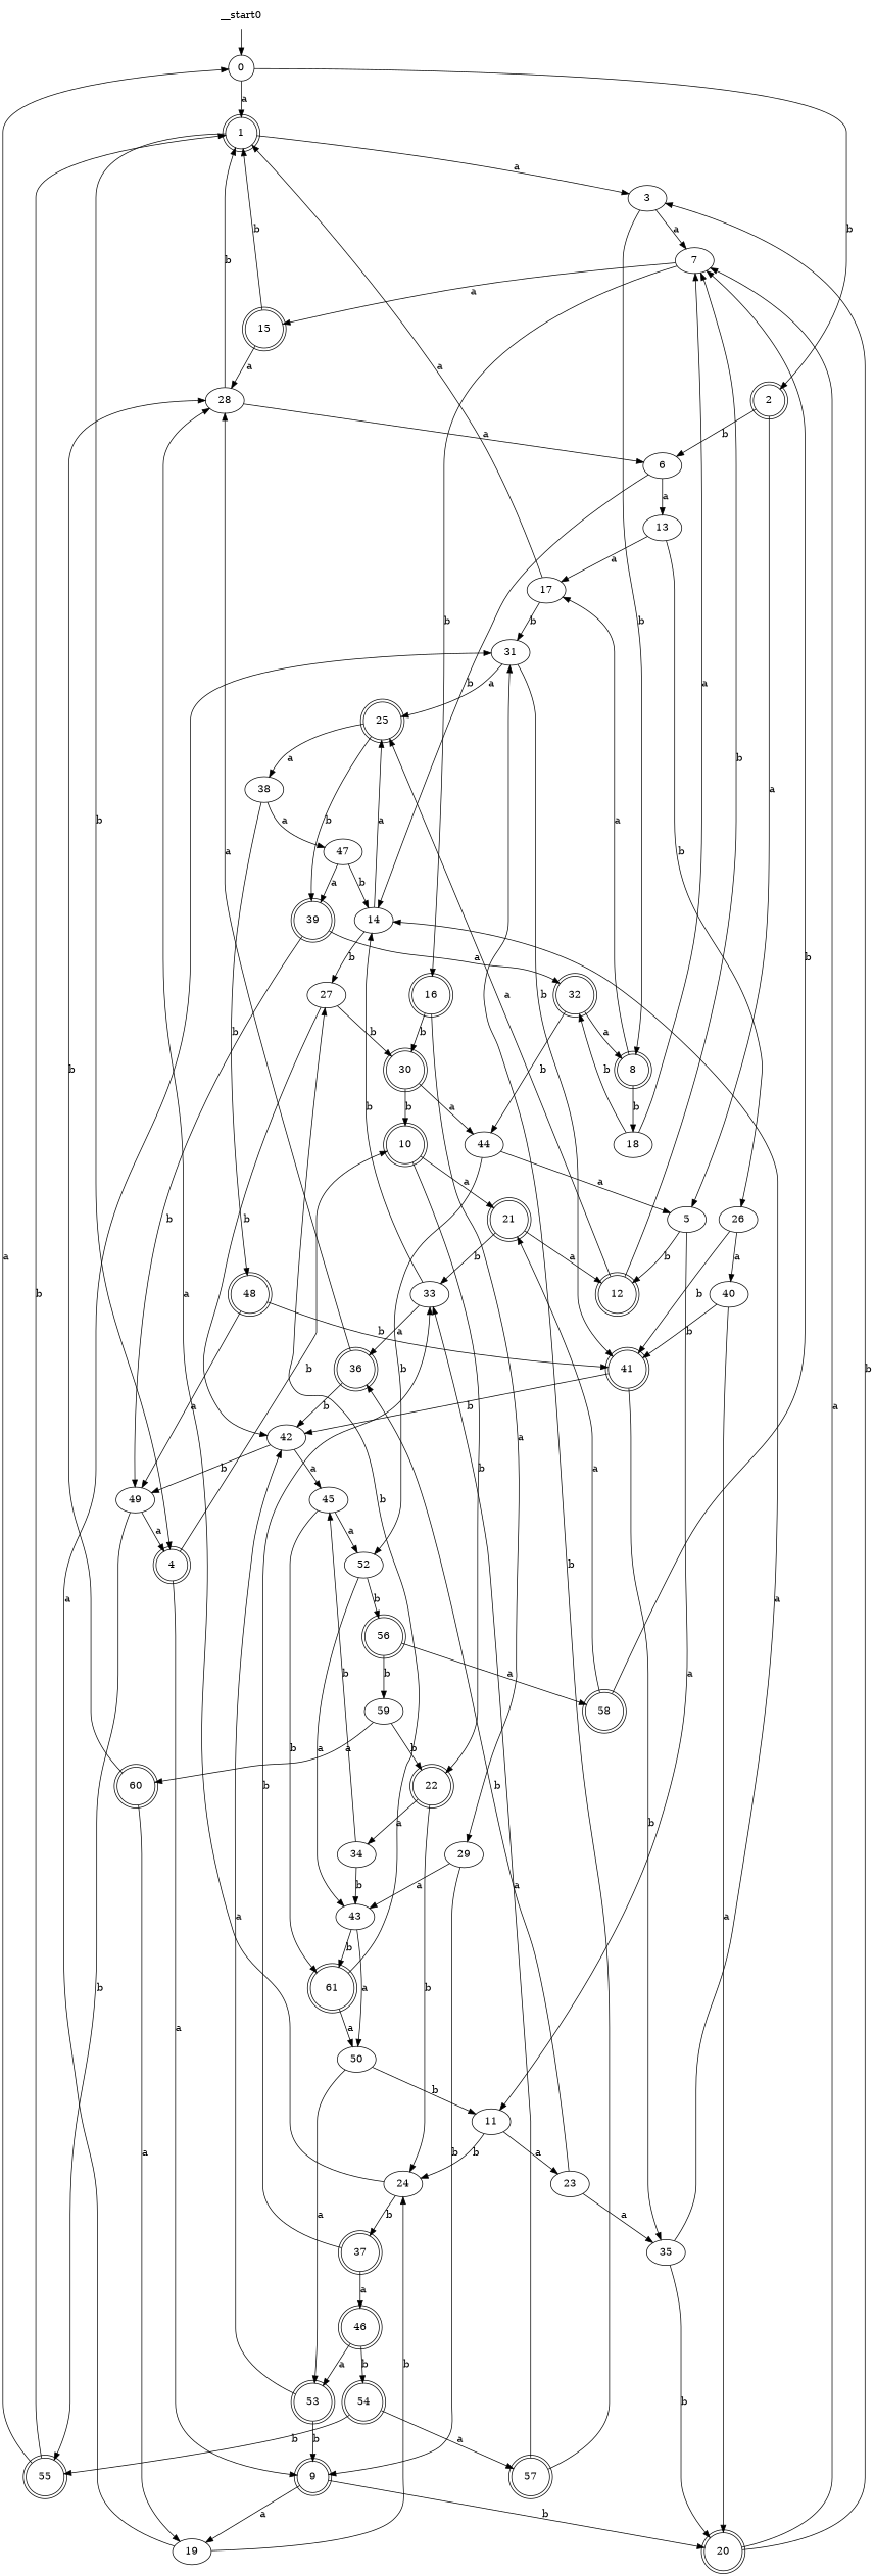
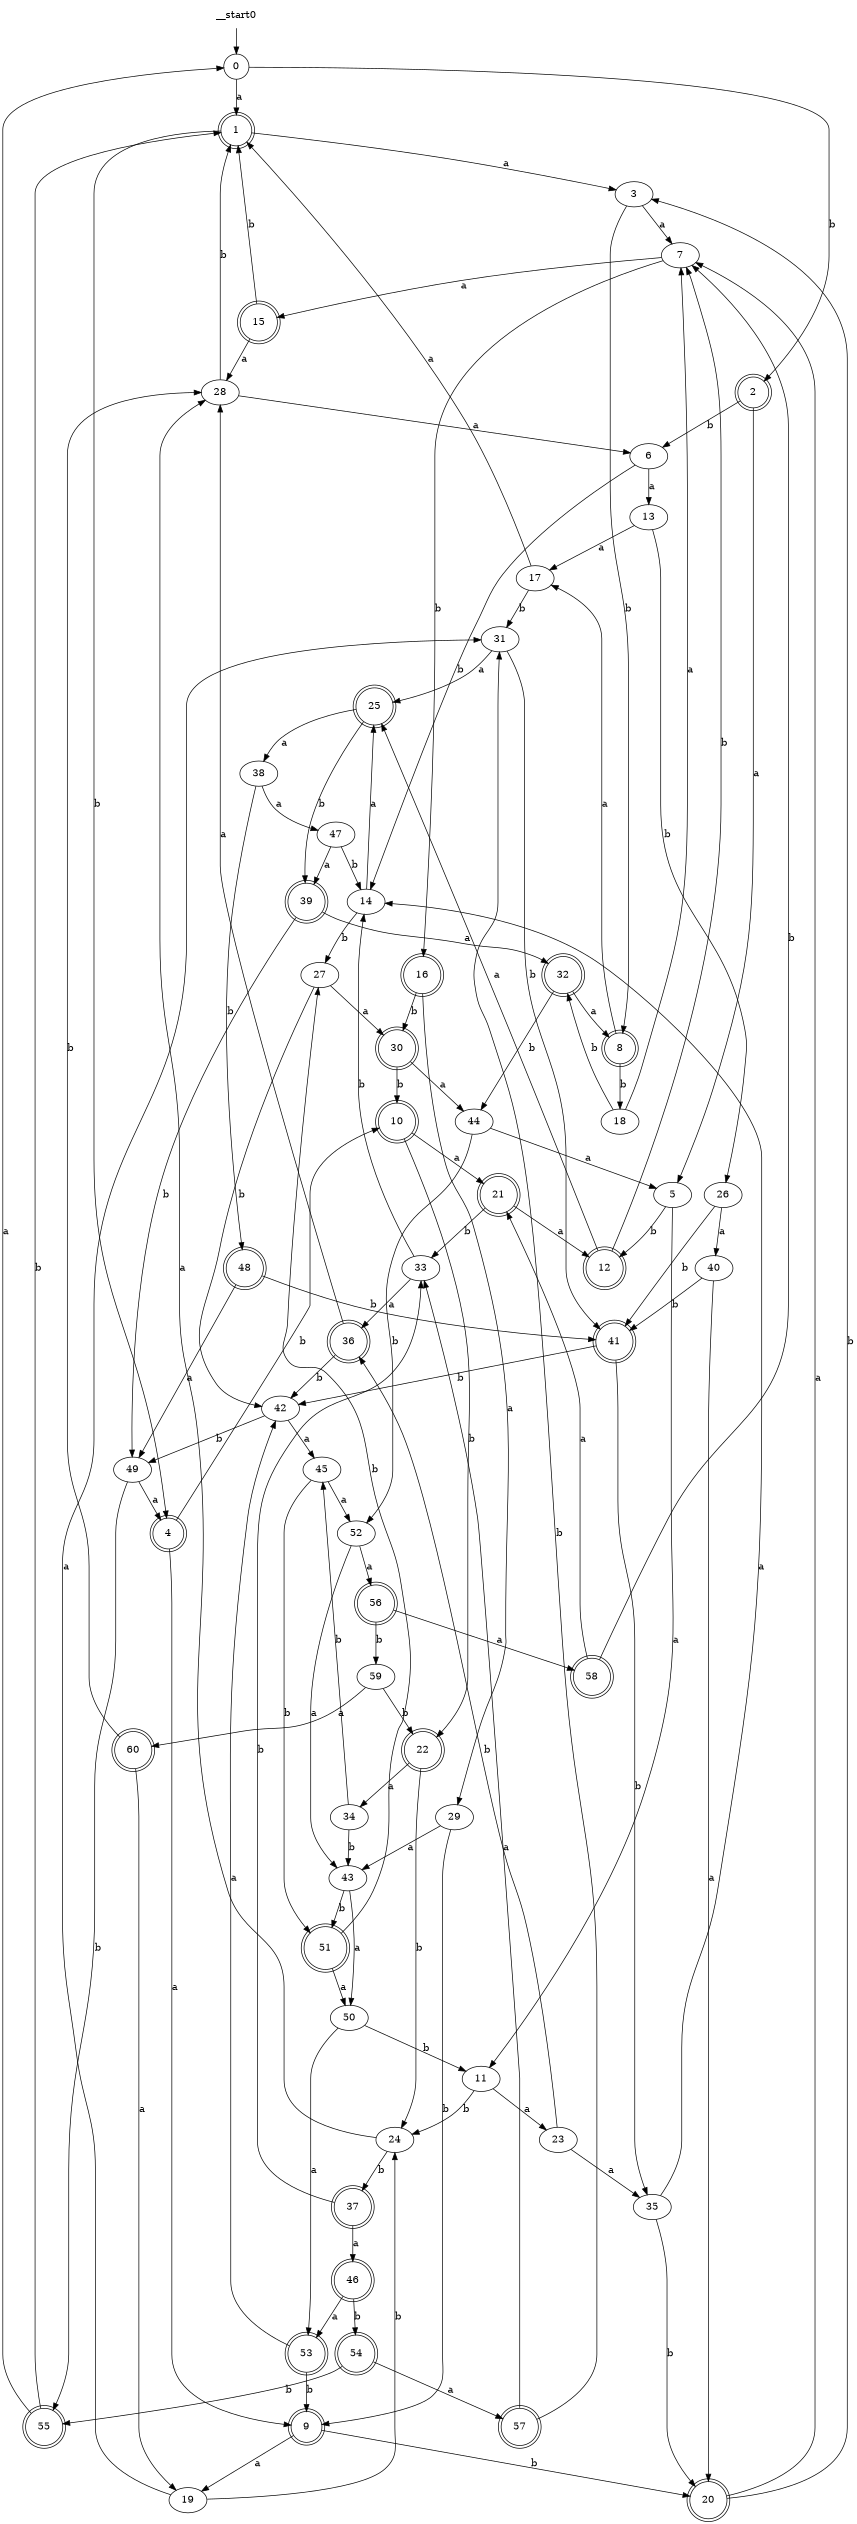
  digraph {
    __start0 [shape=none]
    0 [shape=circle]
    1 [shape=doublecircle]
    2 [shape=doublecircle]
    3
    4 [shape=doublecircle]
    5
    6
    7
    8 [shape=doublecircle]
    9 [shape=doublecircle]
    10 [shape=doublecircle]
    11
    12 [shape=doublecircle]
    13
    14
    15 [shape=doublecircle]
    16 [shape=doublecircle]
    17
    18
    19
    20 [shape=doublecircle]
    21 [shape=doublecircle]
    22 [shape=doublecircle]
    23
    24
    25 [shape=doublecircle]
    26
    27
    28
    29
    30 [shape=doublecircle]
    31
    32 [shape=doublecircle]
    33
    34
    35
    36 [shape=doublecircle]
    37 [shape=doublecircle]
    38
    39 [shape=doublecircle]
    40
    41 [shape=doublecircle]
    42
    43
    44
    45
    46 [shape=doublecircle]
    47
    48 [shape=doublecircle]
    49
    50
-   51 [shape=doublecircle label=61]
+   51 [shape=doublecircle]
    52
    53 [shape=doublecircle]
    54 [shape=doublecircle]
    55 [shape=doublecircle]
    56 [shape=doublecircle]
    57 [shape=doublecircle]
    58 [shape=doublecircle]
    59
    60 [shape=doublecircle]
    __start0 -> 0
    0 -> 1 [label=a]
    0 -> 2 [label=b]
    1 -> 3 [label=a]
    1 -> 4 [label=b]
    2 -> 5 [label=a]
    2 -> 6 [label=b]
    3 -> 7 [label=a]
    3 -> 8 [label=b]
    4 -> 9 [label=a]
    4 -> 10 [label=b]
    5 -> 11 [label=a]
    5 -> 12 [label=b]
    6 -> 13 [label=a]
    6 -> 14 [label=b]
    7 -> 15 [label=a]
    7 -> 16 [label=b]
    8 -> 17 [label=a]
    8 -> 18 [label=b]
    9 -> 19 [label=a]
    9 -> 20 [label=b]
    10 -> 21 [label=a]
    10 -> 22 [label=b]
    11 -> 23 [label=a]
    11 -> 24 [label=b]
    12 -> 7 [label=b]
    12 -> 25 [label=a]
    13 -> 17 [label=a]
    13 -> 26 [label=b]
    14 -> 25 [label=a]
    14 -> 27 [label=b]
    15 -> 1 [label=b]
    15 -> 28 [label=a]
    16 -> 29 [label=a]
    16 -> 30 [label=b]
    17 -> 1 [label=a]
    17 -> 31 [label=b]
    18 -> 7 [label=a]
    18 -> 32 [label=b]
    19 -> 24 [label=b]
    19 -> 31 [label=a]
    20 -> 3 [label=b]
    20 -> 7 [label=a]
    21 -> 12 [label=a]
    21 -> 33 [label=b]
    22 -> 24 [label=b]
    22 -> 34 [label=a]
    23 -> 35 [label=a]
    23 -> 36 [label=b]
    24 -> 28 [label=a]
    24 -> 37 [label=b]
    25 -> 38 [label=a]
    25 -> 39 [label=b]
    26 -> 40 [label=a]
    26 -> 41 [label=b]
-   27 -> 30 [label=b]
+   27 -> 30 [label=a]
    27 -> 42 [label=b]
    28 -> 1 [label=b]
    28 -> 6 [label=a]
    29 -> 9 [label=b]
    29 -> 43 [label=a]
    30 -> 10 [label=b]
    30 -> 44 [label=a]
    31 -> 25 [label=a]
    31 -> 41 [label=b]
    32 -> 8 [label=a]
    32 -> 44 [label=b]
    33 -> 14 [label=b]
    33 -> 36 [label=a]
    34 -> 43 [label=b]
    34 -> 45 [label=b]
    35 -> 14 [label=a]
    35 -> 20 [label=b]
    36 -> 28 [label=a]
    36 -> 42 [label=b]
    37 -> 33 [label=b]
    37 -> 46 [label=a]
    38 -> 47 [label=a]
    38 -> 48 [label=b]
    39 -> 32 [label=a]
    39 -> 49 [label=b]
    40 -> 20 [label=a]
    40 -> 41 [label=b]
    41 -> 35 [label=b]
    41 -> 42 [label=b]
    42 -> 45 [label=a]
    42 -> 49 [label=b]
    43 -> 50 [label=a]
    43 -> 51 [label=b]
    44 -> 5 [label=a]
    44 -> 52 [label=b]
    45 -> 51 [label=b]
    45 -> 52 [label=a]
    46 -> 53 [label=a]
    46 -> 54 [label=b]
    47 -> 14 [label=b]
    47 -> 39 [label=a]
    48 -> 41 [label=b]
    48 -> 49 [label=a]
    49 -> 4 [label=a]
    49 -> 55 [label=b]
    50 -> 11 [label=b]
    50 -> 53 [label=a]
    51 -> 27 [label=b]
    51 -> 50 [label=a]
    52 -> 43 [label=a]
-   52 -> 56 [label=b]
+   52 -> 56 [label=a]
    53 -> 9 [label=b]
    53 -> 42 [label=a]
    54 -> 55 [label=b]
    54 -> 57 [label=a]
    55 -> 0 [label=a]
    55 -> 1 [label=b]
    56 -> 58 [label=a]
    56 -> 59 [label=b]
    57 -> 31 [label=b]
    57 -> 33 [label=a]
    58 -> 7 [label=b]
    58 -> 21 [label=a]
    59 -> 22 [label=b]
    59 -> 60 [label=a]
    60 -> 19 [label=a]
    60 -> 28 [label=b]
  }
